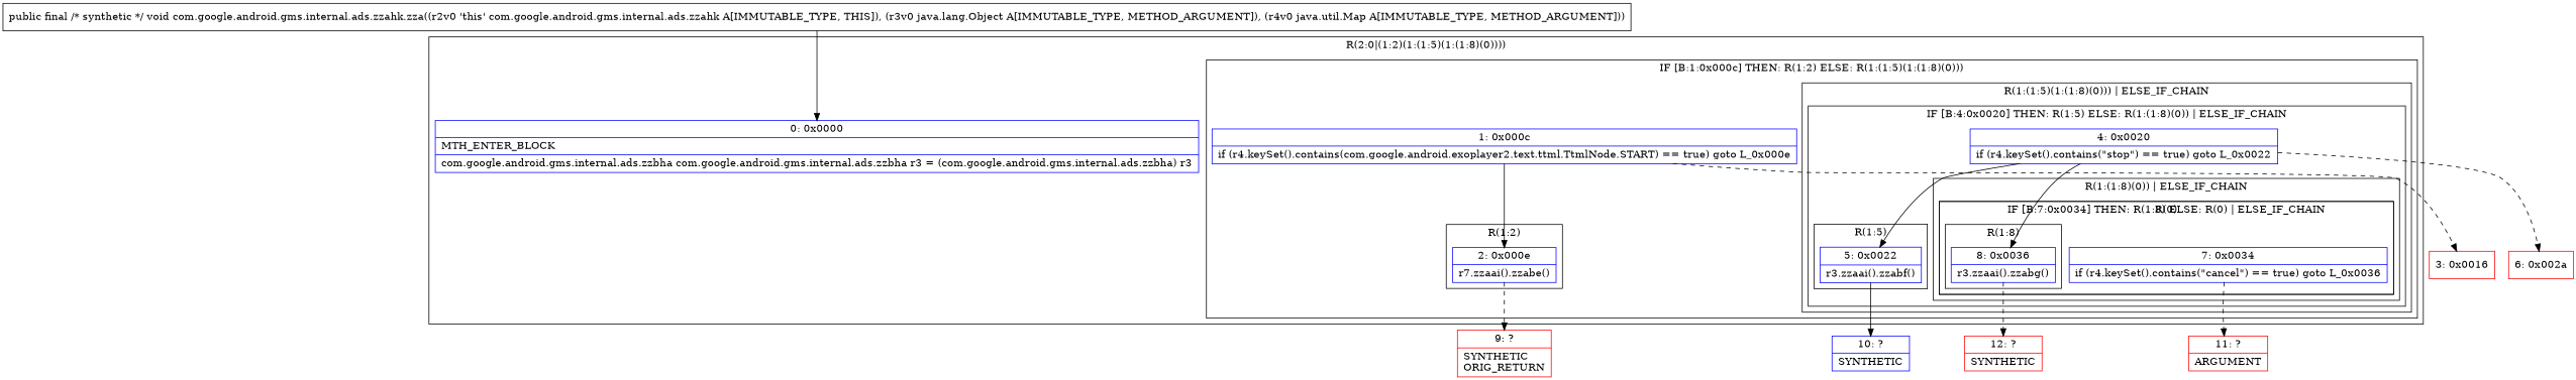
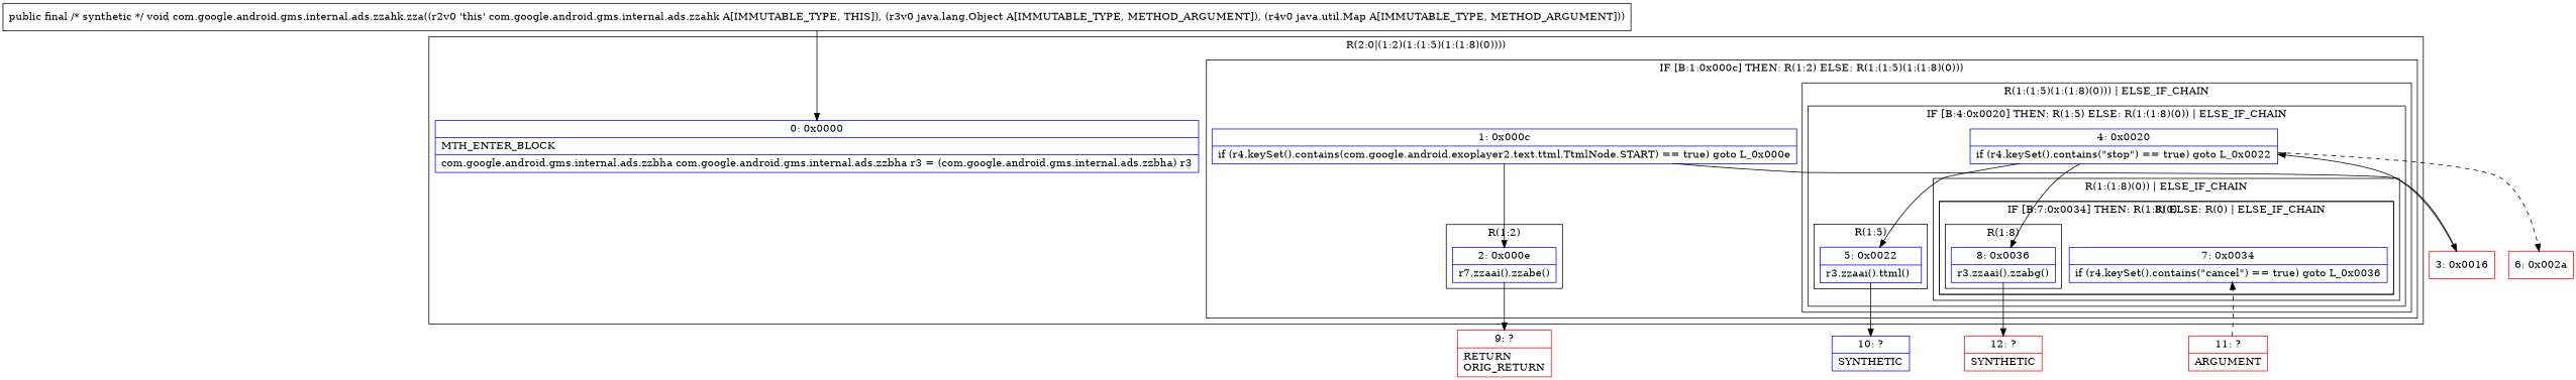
  digraph {
    node [color=blue shape=record]
    n1 [label="{2\:\ 0x000e|r7.zzaai().zzabe()\l}"]
-   n2 [label="{5\:\ 0x0022|r3.zzaai().zzabf()\l}"]
+   n2 [label="{5\:\ 0x0022|r3.zzaai().ttml()\l}"]
    n3 [label="{8\:\ 0x0036|r3.zzaai().zzabg()\l}"]
    n4 [label="{7\:\ 0x0034|if (r4.keySet().contains(\"cancel\") == true) goto L_0x0036\l}"]
    n5 [label="{4\:\ 0x0020|if (r4.keySet().contains(\"stop\") == true) goto L_0x0022\l}"]
    n6 [label="{1\:\ 0x000c|if (r4.keySet().contains(com.google.android.exoplayer2.text.ttml.TtmlNode.START) == true) goto L_0x000e\l}"]
    n7 [label="{0\:\ 0x0000|MTH_ENTER_BLOCK\l|com.google.android.gms.internal.ads.zzbha com.google.android.gms.internal.ads.zzbha r3 = (com.google.android.gms.internal.ads.zzbha) r3\l}"]
-   n8 [color=red label="{9\:\ ?|SYNTHETIC\lORIG_RETURN\l}"]
+   n8 [color=red label="{9\:\ ?|RETURN\lORIG_RETURN\l}"]
    n9 [label="{10\:\ ?|SYNTHETIC\l}"]
    n10 [color=red label="{12\:\ ?|SYNTHETIC\l}"]
    n11 [color=red label="{11\:\ ?|ARGUMENT\l}"]
    n12 [color=red label="{6\:\ 0x002a}"]
    n13 [color=red label="{3\:\ 0x0016}"]
    n14 [label="{public final \/* synthetic *\/ void com.google.android.gms.internal.ads.zzahk.zza((r2v0 'this' com.google.android.gms.internal.ads.zzahk A[IMMUTABLE_TYPE, THIS]), (r3v0 java.lang.Object A[IMMUTABLE_TYPE, METHOD_ARGUMENT]), (r4v0 java.util.Map A[IMMUTABLE_TYPE, METHOD_ARGUMENT])) }" color=""]
    subgraph cluster_1 {
      label="R(2:0|(1:2)(1:(1:5)(1:(1:8)(0))))"
      n7
      subgraph cluster_2 {
        label="IF [B:1:0x000c] THEN: R(1:2) ELSE: R(1:(1:5)(1:(1:8)(0)))"
        n6
        subgraph cluster_3 {
          label="R(1:2)"
          n1
        }
        subgraph cluster_4 {
          label="R(1:(1:5)(1:(1:8)(0))) | ELSE_IF_CHAIN\l"
          subgraph cluster_5 {
            label="IF [B:4:0x0020] THEN: R(1:5) ELSE: R(1:(1:8)(0)) | ELSE_IF_CHAIN\l"
            n5
            subgraph cluster_6 {
              label="R(1:5)"
              n2
            }
            subgraph cluster_7 {
              label="R(1:(1:8)(0)) | ELSE_IF_CHAIN\l"
              subgraph cluster_8 {
                label="IF [B:7:0x0034] THEN: R(1:8) ELSE: R(0) | ELSE_IF_CHAIN\l"
                n4
                subgraph cluster_9 {
                  label="R(1:8)"
                  n3
                }
                subgraph cluster_10 {
                  label="R(0)"
                }
              }
            }
          }
        }
      }
    }
-   n1 -> n8 [style=dashed]
+   n1 -> n8
    n2 -> n9
-   n3 -> n10 [style=dashed]
-   n4 -> n11 [style=dashed]
+   n3 -> n10
+   n11 -> n4 [style=dashed]
    n5 -> n2
    n5 -> n3
    n5 -> n12 [style=dashed]
    n6 -> n1
-   n6 -> n13 [style=dashed]
+   n6 -> n13 [style=solid]
+   n13 -> n5
    n14 -> n7
  }
